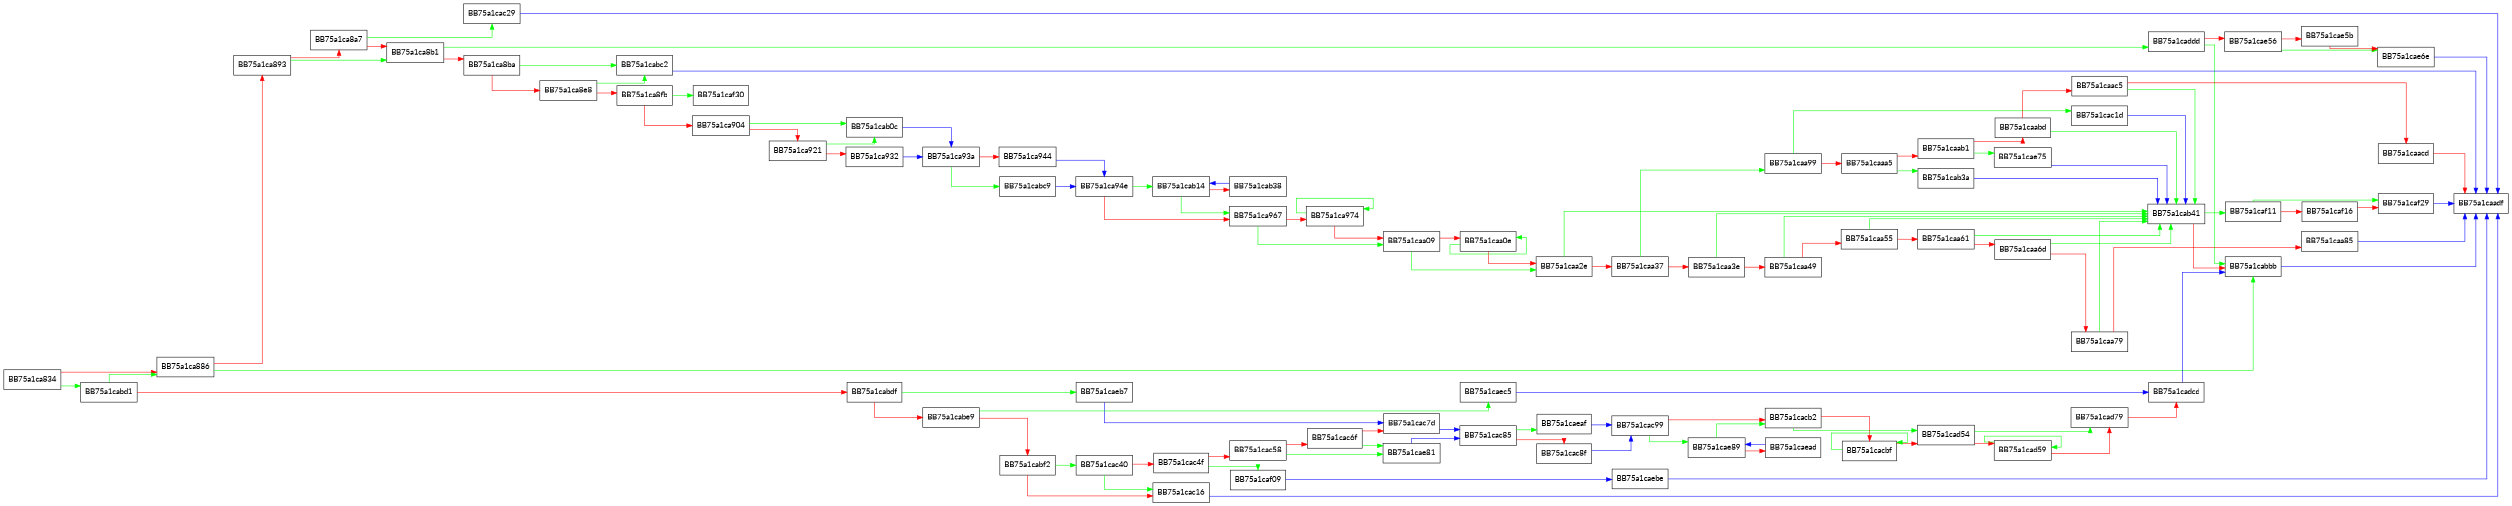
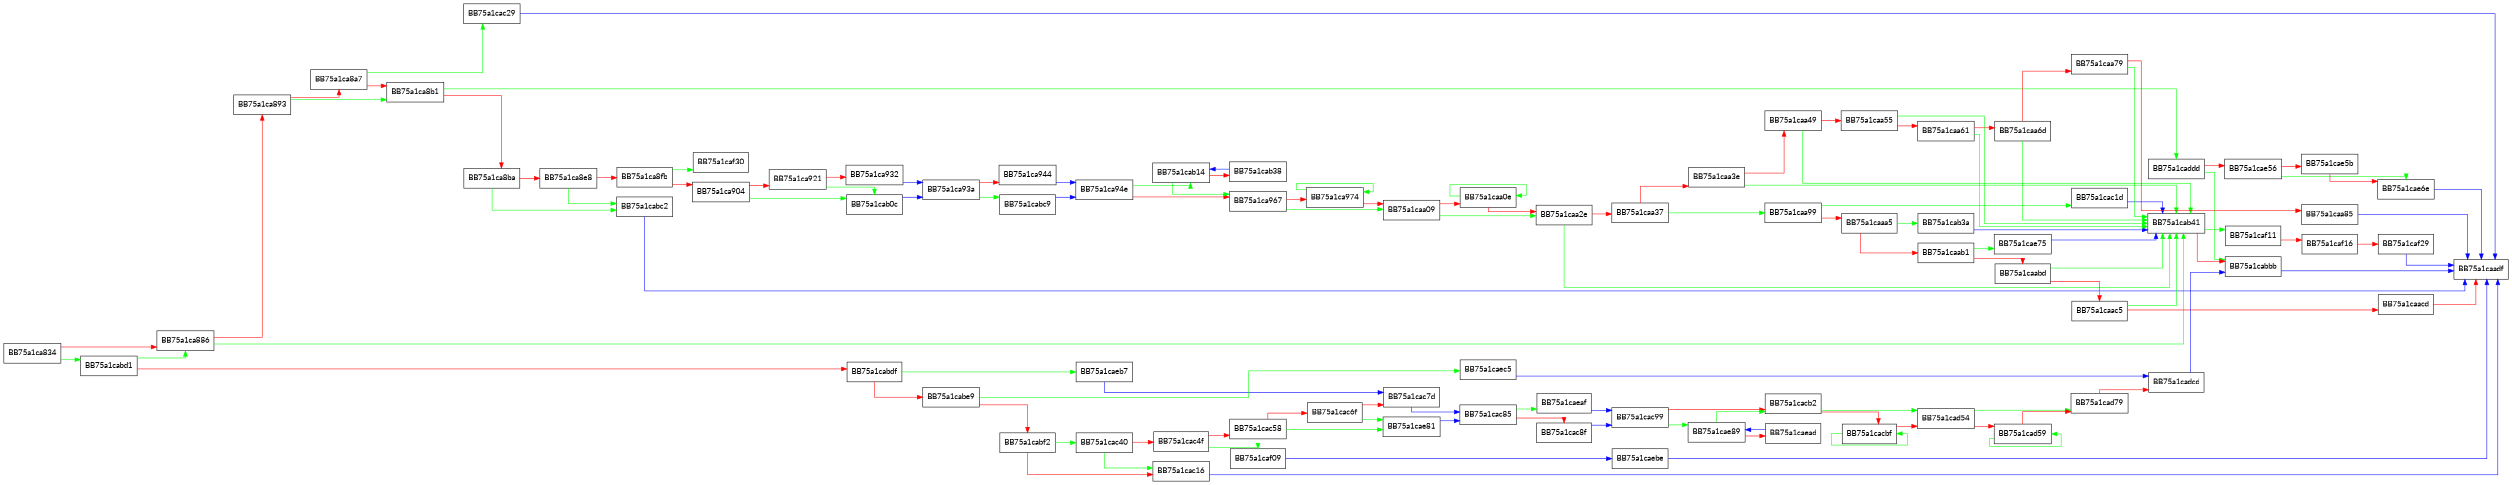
  digraph {
    fontname=Lato
    rankdir=LR
    splines=ortho
    node [fontname=Lato shape=box]
    edge [color=red fontname=Lato]
    BB75a1ca834
    BB75a1cabd1
    BB75a1ca886
    BB75a1cabdf
    BB75a1cabbb
    BB75a1ca893
    BB75a1caeb7
    BB75a1cabe9
    BB75a1caadf
    BB75a1ca8b1
    BB75a1ca8a7
    BB75a1caddd
    BB75a1ca8ba
    BB75a1cac29
    BB75a1cae56
    BB75a1cabc2
    BB75a1ca8e8
    BB75a1cae6e
    BB75a1cae5b
    BB75a1ca8fb
    BB75a1caf30
    BB75a1ca904
    BB75a1cab0c
    BB75a1ca921
    BB75a1ca93a
    BB75a1ca932
    BB75a1cabc9
    BB75a1ca944
    BB75a1ca94e
    BB75a1cab14
    BB75a1ca967
    BB75a1cab38
    BB75a1caa09
    BB75a1ca974
    BB75a1caa2e
    BB75a1caa0e
    BB75a1cab41
    BB75a1caa37
    BB75a1caf11
    BB75a1caa99
    BB75a1caa3e
    BB75a1caf29
    BB75a1caf16
    BB75a1cac1d
    BB75a1caaa5
    BB75a1caa49
    BB75a1cab3a
    BB75a1caab1
    BB75a1caa55
    BB75a1caa61
    BB75a1caa6d
    BB75a1caa79
    BB75a1caa85
    BB75a1cae75
    BB75a1caabd
    BB75a1caac5
    BB75a1caacd
    BB75a1cac7d
    BB75a1caec5
    BB75a1cabf2
    BB75a1caebe
    BB75a1cadcd
    BB75a1cac40
    BB75a1cac16
    BB75a1cac4f
    BB75a1caf09
    BB75a1cac58
    BB75a1cae81
    BB75a1cac6f
    BB75a1cac85
    BB75a1caeaf
    BB75a1cac8f
    BB75a1cac99
    BB75a1cae89
    BB75a1cacb2
    BB75a1caead
    BB75a1cad54
    BB75a1cacbf
    BB75a1cad79
    BB75a1cad59
    BB75a1ca834 -> BB75a1cabd1 [color=green]
    BB75a1ca834 -> BB75a1ca886
    BB75a1cabd1 -> BB75a1ca886 [color=green]
    BB75a1cabd1 -> BB75a1cabdf
-   BB75a1ca886 -> BB75a1cabbb [color=green]
+   BB75a1ca886 -> BB75a1cab41 [color=green]
    BB75a1ca886 -> BB75a1ca893
    BB75a1cabdf -> BB75a1caeb7 [color=green]
    BB75a1cabdf -> BB75a1cabe9
    BB75a1cabbb -> BB75a1caadf [color=blue]
    BB75a1ca893 -> BB75a1ca8b1 [color=green]
    BB75a1ca893 -> BB75a1ca8a7
    BB75a1caeb7 -> BB75a1cac7d [color=blue]
    BB75a1cabe9 -> BB75a1caec5 [color=green]
    BB75a1cabe9 -> BB75a1cabf2
    BB75a1ca8b1 -> BB75a1caddd [color=green]
    BB75a1ca8b1 -> BB75a1ca8ba
    BB75a1ca8a7 -> BB75a1ca8b1
    BB75a1ca8a7 -> BB75a1cac29 [color=green]
    BB75a1caddd -> BB75a1cabbb [color=green]
    BB75a1caddd -> BB75a1cae56
    BB75a1ca8ba -> BB75a1cabc2 [color=green]
    BB75a1ca8ba -> BB75a1ca8e8
    BB75a1cac29 -> BB75a1caadf [color=blue]
    BB75a1cae56 -> BB75a1cae6e [color=green]
    BB75a1cae56 -> BB75a1cae5b
    BB75a1cabc2 -> BB75a1caadf [color=blue]
    BB75a1ca8e8 -> BB75a1cabc2 [color=green]
    BB75a1ca8e8 -> BB75a1ca8fb
    BB75a1cae6e -> BB75a1caadf [color=blue]
    BB75a1cae5b -> BB75a1cae6e
    BB75a1ca8fb -> BB75a1caf30 [color=green]
    BB75a1ca8fb -> BB75a1ca904
    BB75a1ca904 -> BB75a1cab0c [color=green]
    BB75a1ca904 -> BB75a1ca921
    BB75a1cab0c -> BB75a1ca93a [color=blue]
    BB75a1ca921 -> BB75a1cab0c [color=green]
    BB75a1ca921 -> BB75a1ca932
    BB75a1ca93a -> BB75a1cabc9 [color=green]
    BB75a1ca93a -> BB75a1ca944
    BB75a1ca932 -> BB75a1ca93a [color=blue]
    BB75a1cabc9 -> BB75a1ca94e [color=blue]
    BB75a1ca944 -> BB75a1ca94e [color=blue]
    BB75a1ca94e -> BB75a1cab14 [color=green]
    BB75a1ca94e -> BB75a1ca967
    BB75a1cab14 -> BB75a1ca967 [color=green]
    BB75a1cab14 -> BB75a1cab38
    BB75a1ca967 -> BB75a1caa09 [color=green]
    BB75a1ca967 -> BB75a1ca974
    BB75a1cab38 -> BB75a1cab14 [color=blue]
    BB75a1caa09 -> BB75a1caa2e [color=green]
    BB75a1caa09 -> BB75a1caa0e
    BB75a1ca974 -> BB75a1caa09
    BB75a1ca974 -> BB75a1ca974 [color=green]
    BB75a1caa2e -> BB75a1cab41 [color=green]
    BB75a1caa2e -> BB75a1caa37
    BB75a1caa0e -> BB75a1caa2e
    BB75a1caa0e -> BB75a1caa0e [color=green]
    BB75a1cab41 -> BB75a1cabbb
    BB75a1cab41 -> BB75a1caf11 [color=green]
    BB75a1caa37 -> BB75a1caa99 [color=green]
    BB75a1caa37 -> BB75a1caa3e
-   BB75a1caf11 -> BB75a1caf29 [color=green]
    BB75a1caf11 -> BB75a1caf16
    BB75a1caa99 -> BB75a1cac1d [color=green]
    BB75a1caa99 -> BB75a1caaa5
    BB75a1caa3e -> BB75a1cab41 [color=green]
    BB75a1caa3e -> BB75a1caa49
    BB75a1caf29 -> BB75a1caadf [color=blue]
    BB75a1caf16 -> BB75a1caf29
    BB75a1cac1d -> BB75a1cab41 [color=blue]
    BB75a1caaa5 -> BB75a1cab3a [color=green]
    BB75a1caaa5 -> BB75a1caab1
    BB75a1caa49 -> BB75a1cab41 [color=green]
    BB75a1caa49 -> BB75a1caa55
    BB75a1cab3a -> BB75a1cab41 [color=blue]
    BB75a1caab1 -> BB75a1cae75 [color=green]
    BB75a1caab1 -> BB75a1caabd
    BB75a1caa55 -> BB75a1cab41 [color=green]
    BB75a1caa55 -> BB75a1caa61
    BB75a1caa61 -> BB75a1cab41 [color=green]
    BB75a1caa61 -> BB75a1caa6d
    BB75a1caa6d -> BB75a1cab41 [color=green]
    BB75a1caa6d -> BB75a1caa79
    BB75a1caa79 -> BB75a1cab41 [color=green]
    BB75a1caa79 -> BB75a1caa85
    BB75a1caa85 -> BB75a1caadf [color=blue]
    BB75a1cae75 -> BB75a1cab41 [color=blue]
    BB75a1caabd -> BB75a1cab41 [color=green]
    BB75a1caabd -> BB75a1caac5
    BB75a1caac5 -> BB75a1cab41 [color=green]
    BB75a1caac5 -> BB75a1caacd
    BB75a1caacd -> BB75a1caadf
    BB75a1cac7d -> BB75a1cac85 [color=blue]
    BB75a1caec5 -> BB75a1cadcd [color=blue]
    BB75a1cabf2 -> BB75a1cac40 [color=green]
    BB75a1cabf2 -> BB75a1cac16
    BB75a1caebe -> BB75a1caadf [color=blue]
    BB75a1cadcd -> BB75a1cabbb [color=blue]
    BB75a1cac40 -> BB75a1cac16 [color=green]
    BB75a1cac40 -> BB75a1cac4f
    BB75a1cac16 -> BB75a1caadf [color=blue]
    BB75a1cac4f -> BB75a1caf09 [color=green]
    BB75a1cac4f -> BB75a1cac58
    BB75a1caf09 -> BB75a1caebe [color=blue]
    BB75a1cac58 -> BB75a1cae81 [color=green]
    BB75a1cac58 -> BB75a1cac6f
    BB75a1cae81 -> BB75a1cac85 [color=blue]
    BB75a1cac6f -> BB75a1cac7d
    BB75a1cac6f -> BB75a1cae81 [color=green]
    BB75a1cac85 -> BB75a1caeaf [color=green]
    BB75a1cac85 -> BB75a1cac8f
    BB75a1caeaf -> BB75a1cac99 [color=blue]
    BB75a1cac8f -> BB75a1cac99 [color=blue]
    BB75a1cac99 -> BB75a1cae89 [color=green]
    BB75a1cac99 -> BB75a1cacb2
    BB75a1cae89 -> BB75a1cacb2 [color=green]
    BB75a1cae89 -> BB75a1caead
    BB75a1cacb2 -> BB75a1cad54 [color=green]
    BB75a1cacb2 -> BB75a1cacbf
    BB75a1caead -> BB75a1cae89 [color=blue]
    BB75a1cad54 -> BB75a1cad79 [color=green]
    BB75a1cad54 -> BB75a1cad59
    BB75a1cacbf -> BB75a1cad54
    BB75a1cacbf -> BB75a1cacbf [color=green]
    BB75a1cad79 -> BB75a1cadcd
    BB75a1cad59 -> BB75a1cad79
    BB75a1cad59 -> BB75a1cad59 [color=green]
  }
